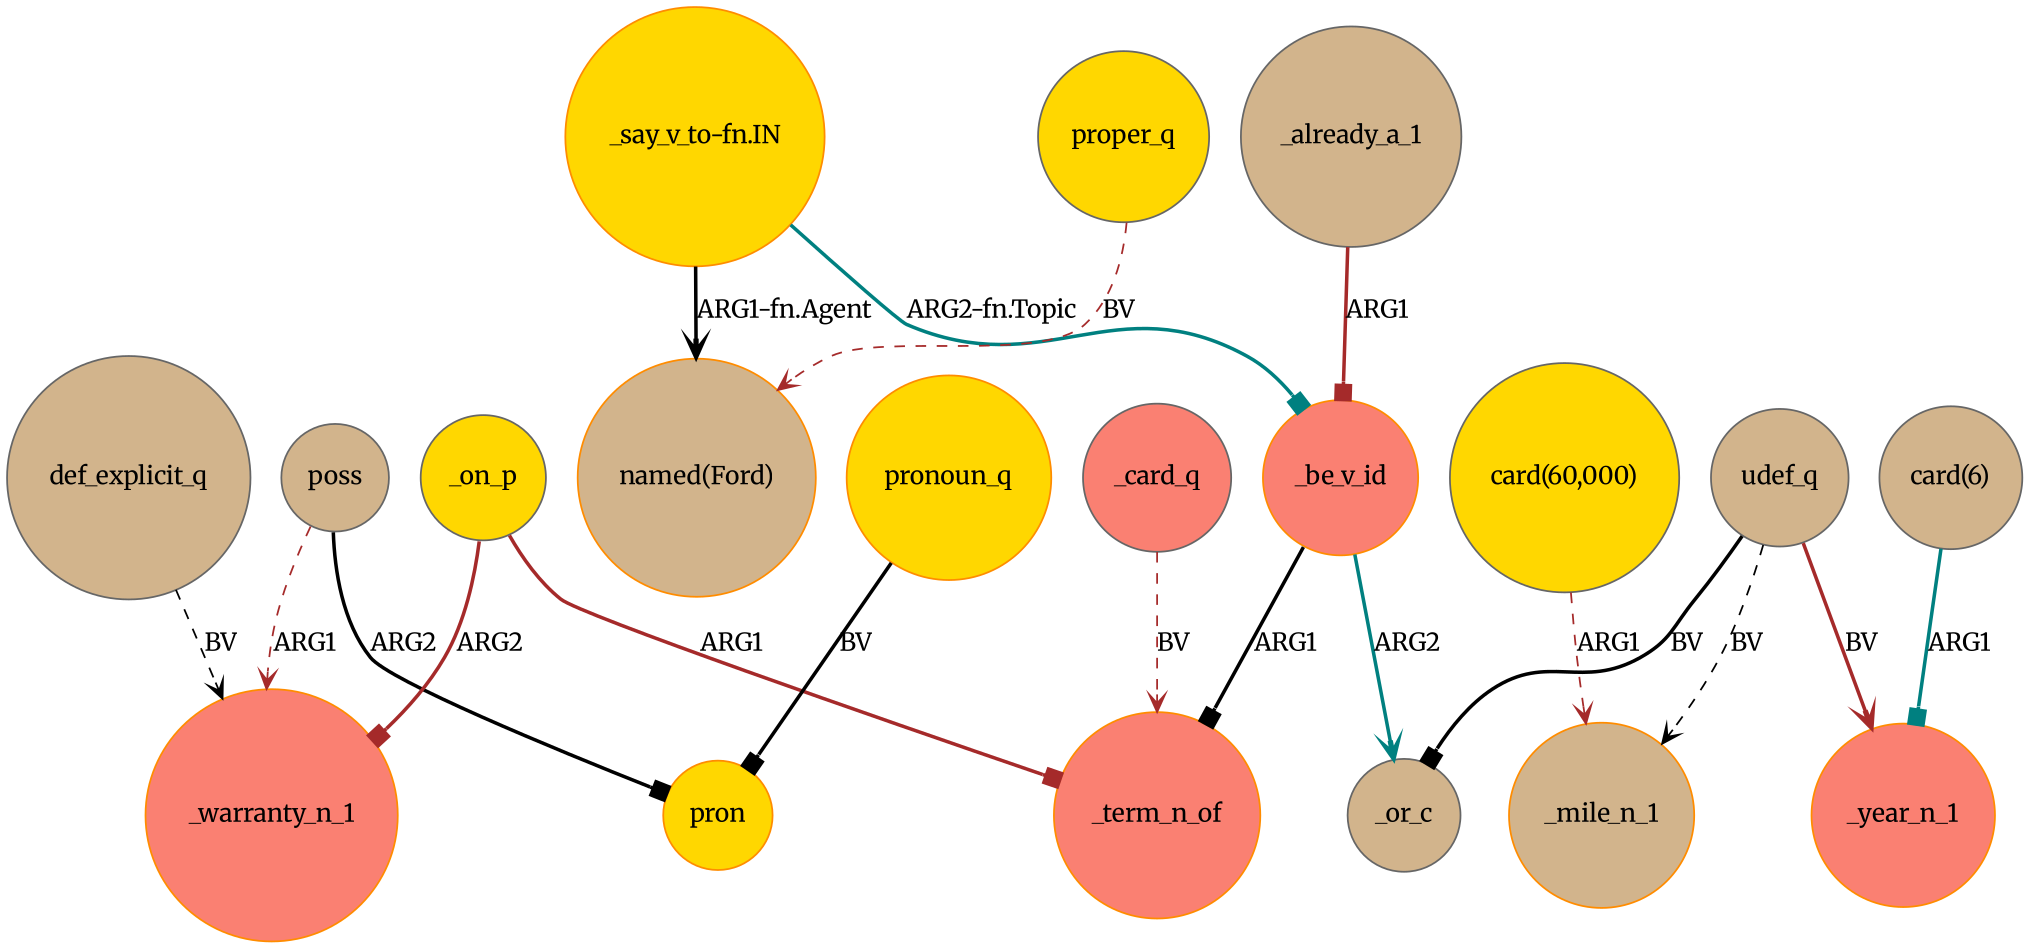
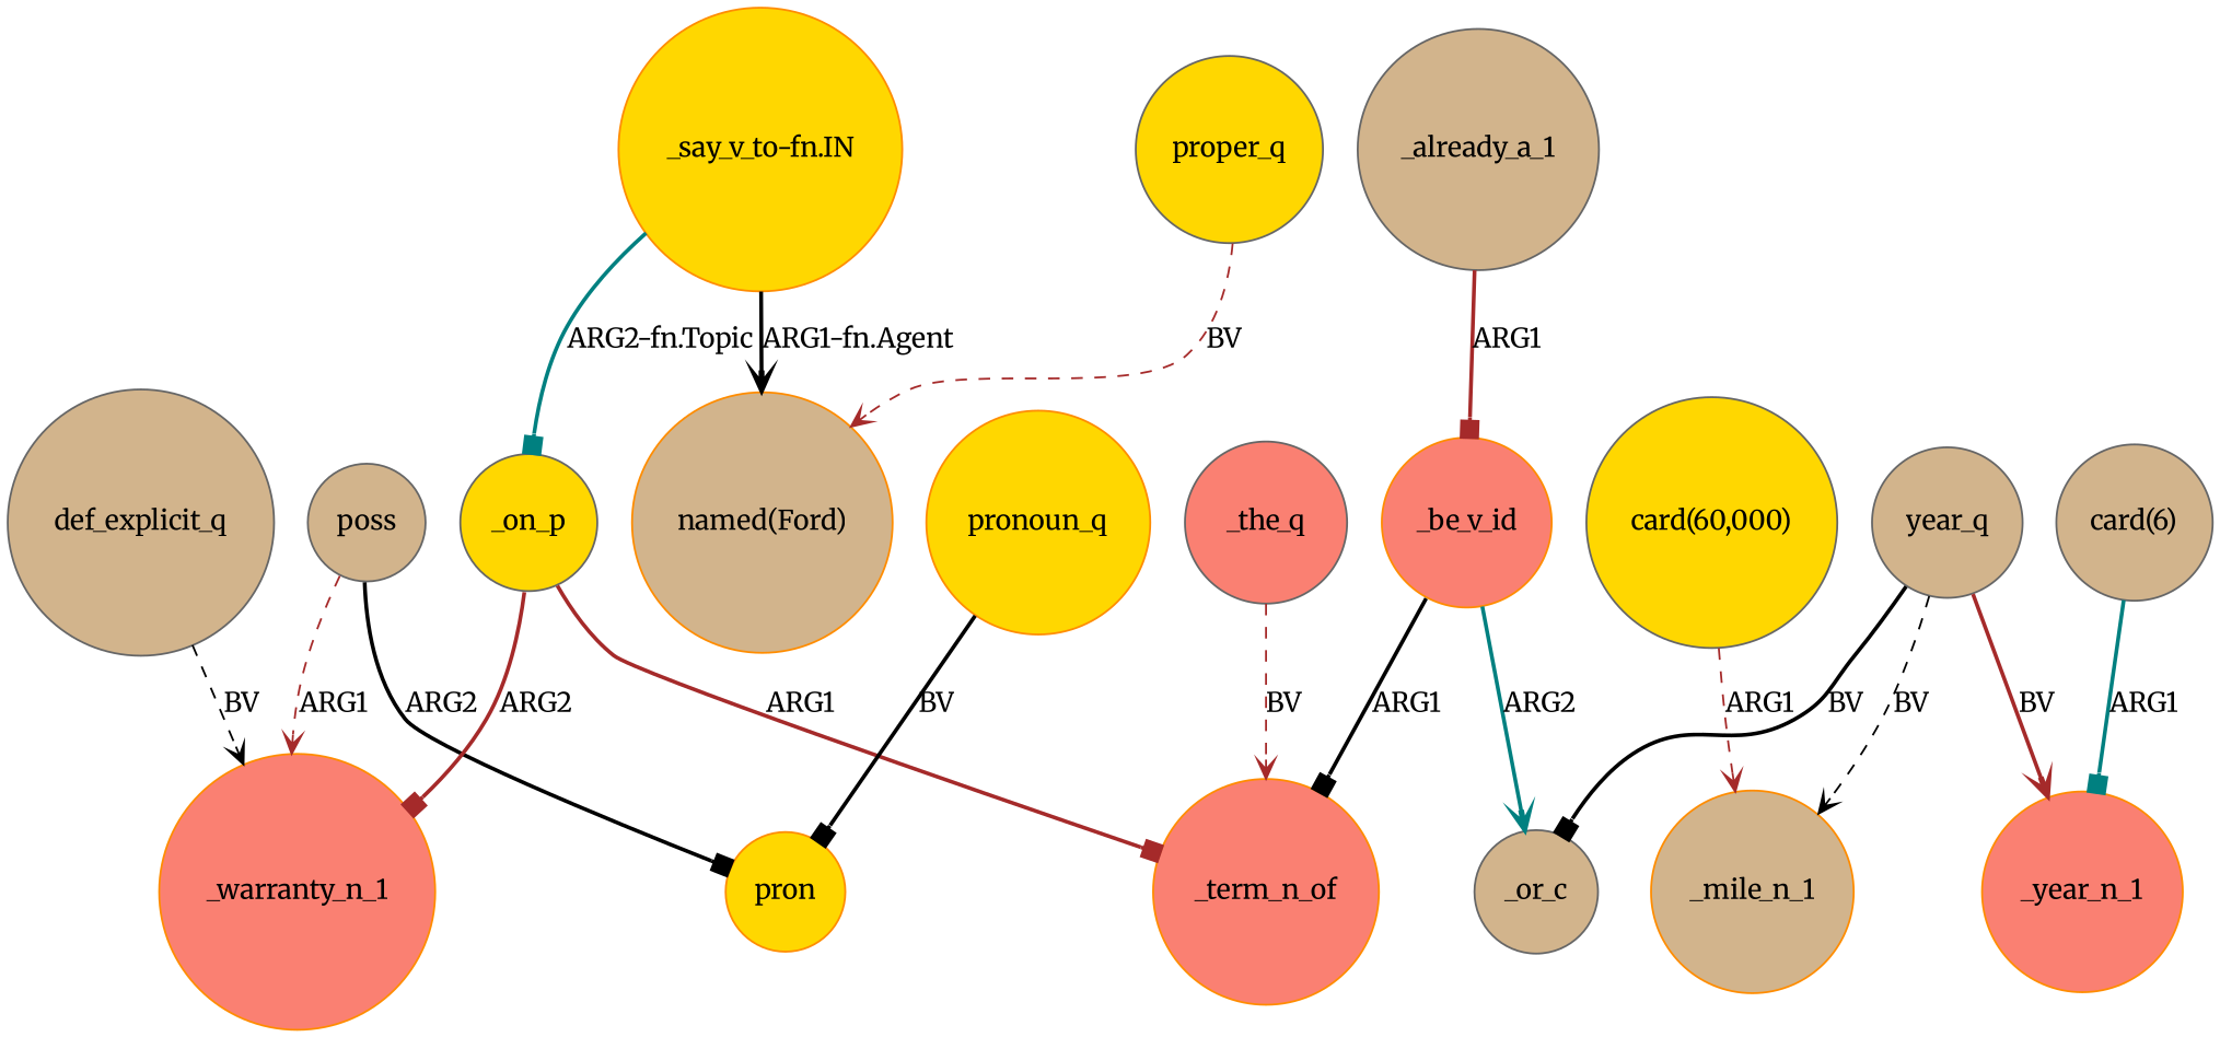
  digraph {
    fontname=Merriweather
    node [color=gray40 fillcolor=tan fontname=Merriweather shape=circle style=filled]
    edge [arrowhead=vee color=brown fontname=Merriweather style=bold]
    _warranty_n_1 [color=darkorange fillcolor=salmon]
    poss
    pron [color=darkorange fillcolor=gold]
    _mile_n_1 [color=darkorange]
-   udef_q
+   udef_q [label=year_q]
    _year_n_1 [color=darkorange fillcolor=salmon]
    _or_c
    "_say_v_to-fn.IN" [color=darkorange fillcolor=gold]
    "named(Ford)" [color=darkorange]
    _be_v_id [color=darkorange fillcolor=salmon]
    _term_n_of [color=darkorange fillcolor=salmon]
    _already_a_1
    _on_p [fillcolor=gold]
    def_explicit_q
    "card(6)"
    "card(60,000)" [fillcolor=gold]
    proper_q [fillcolor=gold]
-   _the_q [fillcolor=salmon label=_card_q]
+   _the_q [fillcolor=salmon]
    pronoun_q [color=darkorange fillcolor=gold]
    poss -> _warranty_n_1 [label=ARG1 style=dashed]
    poss -> pron [arrowhead=box color=black label=ARG2]
    udef_q -> _mile_n_1 [color=black label=BV style=dashed]
    udef_q -> _year_n_1 [label=BV]
    udef_q -> _or_c [arrowhead=box color=black label=BV]
    "_say_v_to-fn.IN" -> "named(Ford)" [color=black label="ARG1-fn.Agent"]
-   "_say_v_to-fn.IN" -> _be_v_id [arrowhead=box color=teal label="ARG2-fn.Topic"]
+   "_say_v_to-fn.IN" -> _on_p [arrowhead=box color=teal label="ARG2-fn.Topic"]
    _be_v_id -> _or_c [color=teal label=ARG2]
    _be_v_id -> _term_n_of [arrowhead=box color=black label=ARG1]
    _already_a_1 -> _be_v_id [arrowhead=box label=ARG1]
    _on_p -> _warranty_n_1 [arrowhead=box label=ARG2]
    _on_p -> _term_n_of [arrowhead=box label=ARG1]
    def_explicit_q -> _warranty_n_1 [color=black label=BV style=dashed]
    "card(6)" -> _year_n_1 [arrowhead=box color=teal label=ARG1]
    "card(60,000)" -> _mile_n_1 [label=ARG1 style=dashed]
    proper_q -> "named(Ford)" [label=BV style=dashed]
    _the_q -> _term_n_of [label=BV style=dashed]
    pronoun_q -> pron [arrowhead=box color=black label=BV]
  }
